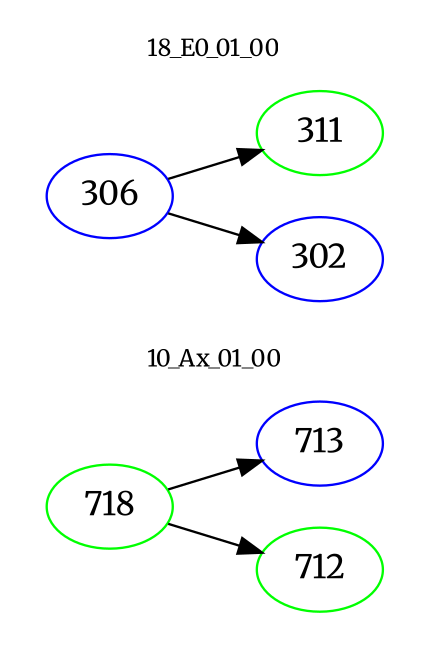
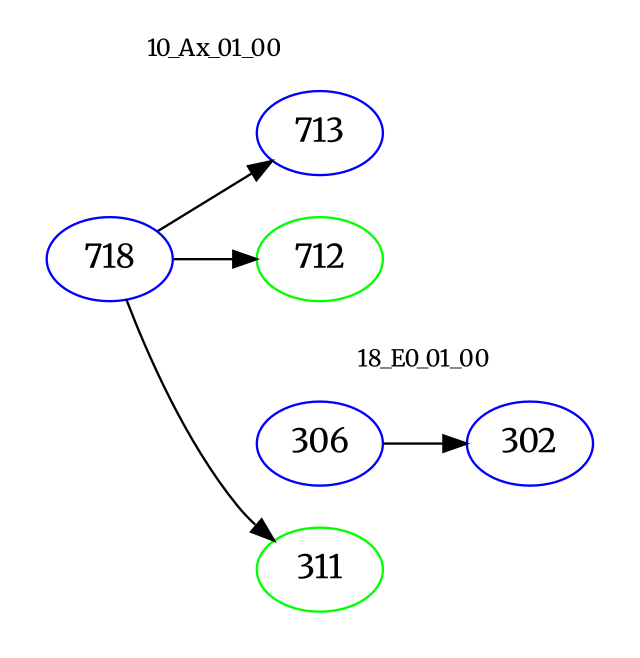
  digraph {
    fontname=Merriweather
    rankdir=LR
    node [color=blue fontname=Merriweather]
    edge [color=black fontname=Merriweather]
-   n1 [color=green label=718]
+   n1 [label=718]
    n2 [color=green label=712]
    n3 [label=713]
    n4 [label=306]
    n5 [label=302]
    n6 [color=green label=311]
    subgraph cluster_1 {
      color=white
      fontsize=10
      label="10_Ax_01_00"
      n1
      n2
      n3
    }
    subgraph cluster_2 {
      color=white
      fontsize=10
      label="18_E0_01_00"
      n4
      n5
      n6
    }
    n1 -> n2
    n1 -> n3
    n4 -> n5
-   n4 -> n6
+   n1 -> n6
  }
